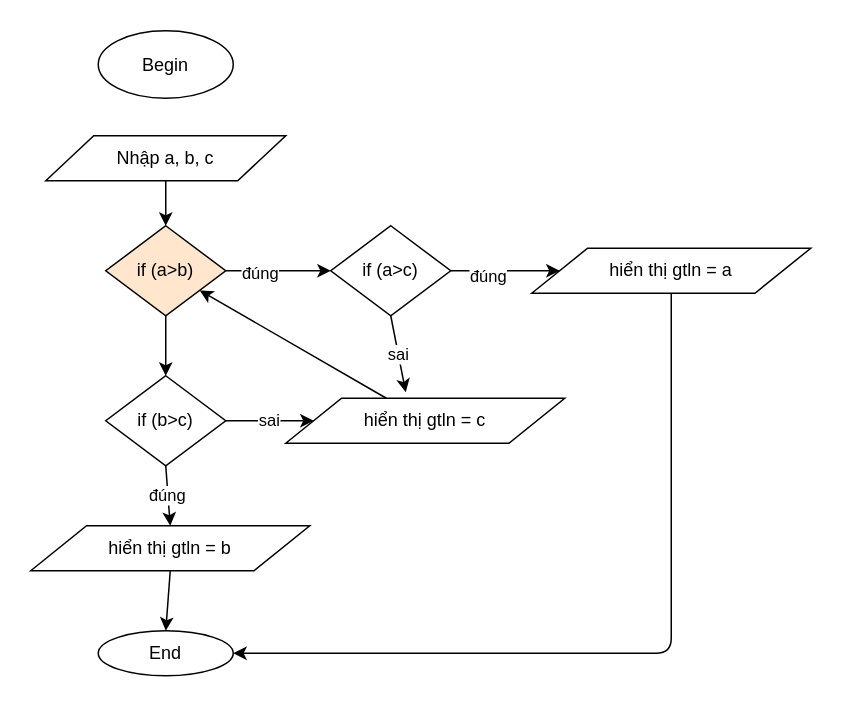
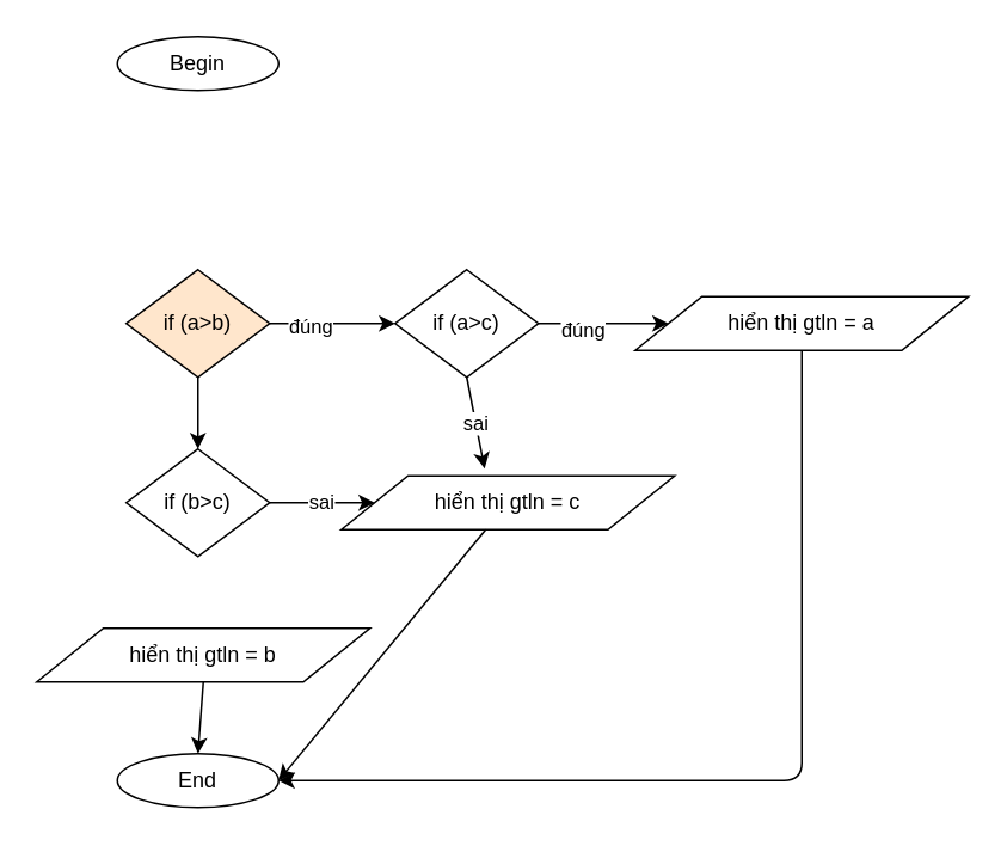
  <mxCell id="0" />
  <mxCell id="1" parent="0" />
- <mxCell id="2" value="Begin" style="ellipse;whiteSpace=wrap;html=1;" parent="1" vertex="1"><mxGeometry x="65" y="20" width="90" height="45" as="geometry" /></mxCell>
- <mxCell id="3" value="Nhập a, b, c" style="shape=parallelogram;perimeter=parallelogramPerimeter;whiteSpace=wrap;html=1;" parent="1" vertex="1"><mxGeometry x="30" y="90" width="160" height="30" as="geometry" /></mxCell>
+ <mxCell id="2" value="Begin" style="ellipse;whiteSpace=wrap;html=1;" parent="1" vertex="1"><mxGeometry x="65" y="20" width="90" height="30" as="geometry" /></mxCell>
  <mxCell id="4" value="if (a&amp;gt;b)" style="rhombus;whiteSpace=wrap;html=1;fillColor=#ffe6cc;" parent="1" vertex="1"><mxGeometry x="70" y="150" width="80" height="60" as="geometry" /></mxCell>
  <mxCell id="5" value="if (a&amp;gt;c)" style="rhombus;whiteSpace=wrap;html=1;" parent="1" vertex="1"><mxGeometry x="220" y="150" width="80" height="60" as="geometry" /></mxCell>
  <mxCell id="6" value="if (b&amp;gt;c)" style="rhombus;whiteSpace=wrap;html=1;" parent="1" vertex="1"><mxGeometry x="70" y="250" width="80" height="60" as="geometry" /></mxCell>
  <mxCell id="7" value="hiển thị gtln = a" style="shape=parallelogram;perimeter=parallelogramPerimeter;whiteSpace=wrap;html=1;" parent="1" vertex="1"><mxGeometry x="354" y="165" width="186" height="30" as="geometry" /></mxCell>
  <mxCell id="8" value="hiển thị gtln = c" style="shape=parallelogram;perimeter=parallelogramPerimeter;whiteSpace=wrap;html=1;" parent="1" vertex="1"><mxGeometry x="190" y="265" width="186" height="30" as="geometry" /></mxCell>
  <mxCell id="9" value="hiển thị gtln = b" style="shape=parallelogram;perimeter=parallelogramPerimeter;whiteSpace=wrap;html=1;" parent="1" vertex="1"><mxGeometry x="20" y="350" width="186" height="30" as="geometry" /></mxCell>
  <mxCell id="10" value="End" style="ellipse;whiteSpace=wrap;html=1;" parent="1" vertex="1"><mxGeometry x="65" y="420" width="90" height="30" as="geometry" /></mxCell>
- <mxCell id="11" value="" style="endArrow=classic;html=1;exitX=0.5;exitY=1;exitDx=0;exitDy=0;entryX=0.5;entryY=0;entryDx=0;entryDy=0;" parent="1" source="3" target="4" edge="1"><mxGeometry width="50" height="50" relative="1" as="geometry"><mxPoint x="150" y="165" as="sourcePoint" /><mxPoint x="200" y="115" as="targetPoint" /></mxGeometry></mxCell>
  <mxCell id="12" value="" style="endArrow=classic;html=1;exitX=0.5;exitY=1;exitDx=0;exitDy=0;entryX=0.5;entryY=0;entryDx=0;entryDy=0;" parent="1" source="4" target="6" edge="1"><mxGeometry width="50" height="50" relative="1" as="geometry"><mxPoint x="100" y="250" as="sourcePoint" /><mxPoint x="150" y="200" as="targetPoint" /></mxGeometry></mxCell>
  <mxCell id="13" value="" style="endArrow=classic;html=1;exitX=1;exitY=0.5;exitDx=0;exitDy=0;" parent="1" source="4" target="5" edge="1"><mxGeometry width="50" height="50" relative="1" as="geometry"><mxPoint x="156" y="180" as="sourcePoint" /><mxPoint x="206" y="130" as="targetPoint" /></mxGeometry></mxCell>
  <mxCell id="14" value="đúng" style="edgeLabel;html=1;align=center;verticalAlign=middle;resizable=0;points=[];" parent="13" vertex="1" connectable="0"><mxGeometry x="-0.371" y="-1" relative="1" as="geometry"><mxPoint as="offset" /></mxGeometry></mxCell>
  <mxCell id="15" value="" style="endArrow=classic;html=1;exitX=1;exitY=0.5;exitDx=0;exitDy=0;entryX=0;entryY=0.5;entryDx=0;entryDy=0;" parent="1" source="5" target="7" edge="1"><mxGeometry width="50" height="50" relative="1" as="geometry"><mxPoint x="316" y="170" as="sourcePoint" /><mxPoint x="366" y="120" as="targetPoint" /></mxGeometry></mxCell>
  <mxCell id="16" value="đúng" style="edgeLabel;html=1;align=center;verticalAlign=middle;resizable=0;points=[];" parent="15" vertex="1" connectable="0"><mxGeometry x="-0.339" y="-3" relative="1" as="geometry"><mxPoint as="offset" /></mxGeometry></mxCell>
- <mxCell id="17" value="đúng" style="endArrow=classic;html=1;exitX=0.5;exitY=1;exitDx=0;exitDy=0;entryX=0.5;entryY=0;entryDx=0;entryDy=0;" parent="1" source="6" target="9" edge="1"><mxGeometry width="50" height="50" relative="1" as="geometry"><mxPoint x="120" y="340" as="sourcePoint" /><mxPoint x="170" y="290" as="targetPoint" /></mxGeometry></mxCell>
  <mxCell id="18" value="" style="endArrow=classic;html=1;exitX=0.5;exitY=1;exitDx=0;exitDy=0;entryX=0.5;entryY=0;entryDx=0;entryDy=0;" parent="1" source="9" target="10" edge="1"><mxGeometry width="50" height="50" relative="1" as="geometry"><mxPoint x="170" y="420" as="sourcePoint" /><mxPoint x="220" y="370" as="targetPoint" /></mxGeometry></mxCell>
  <mxCell id="19" value="sai" style="endArrow=classic;html=1;exitX=0.5;exitY=1;exitDx=0;exitDy=0;entryX=0.43;entryY=-0.133;entryDx=0;entryDy=0;entryPerimeter=0;" parent="1" source="5" target="8" edge="1"><mxGeometry width="50" height="50" relative="1" as="geometry"><mxPoint x="354" y="280" as="sourcePoint" /><mxPoint x="404" y="230" as="targetPoint" /></mxGeometry></mxCell>
  <mxCell id="20" value="sai" style="endArrow=classic;html=1;exitX=1;exitY=0.5;exitDx=0;exitDy=0;" parent="1" source="6" target="8" edge="1"><mxGeometry width="50" height="50" relative="1" as="geometry"><mxPoint x="156" y="265" as="sourcePoint" /><mxPoint x="206" y="215" as="targetPoint" /></mxGeometry></mxCell>
  <mxCell id="21" value="" style="endArrow=classic;html=1;exitX=0.5;exitY=1;exitDx=0;exitDy=0;entryX=1;entryY=0.5;entryDx=0;entryDy=0;" parent="1" source="7" target="10" edge="1"><mxGeometry width="50" height="50" relative="1" as="geometry"><mxPoint x="330" y="280" as="sourcePoint" /><mxPoint x="380" y="230" as="targetPoint" /><Array as="points"><mxPoint x="447" y="435" /></Array></mxGeometry></mxCell>
- <mxCell id="22" value="" style="endArrow=classic;html=1;" parent="1" source="8" target="4" edge="1"><mxGeometry width="50" height="50" relative="1" as="geometry"><mxPoint x="330" y="280" as="sourcePoint" /><mxPoint x="380" y="230" as="targetPoint" /></mxGeometry></mxCell>
+ <mxCell id="22" value="" style="endArrow=classic;html=1;entryX=1;entryY=0.5;entryDx=0;entryDy=0;" parent="1" source="8" target="10" edge="1"><mxGeometry width="50" height="50" relative="1" as="geometry"><mxPoint x="330" y="280" as="sourcePoint" /><mxPoint x="380" y="230" as="targetPoint" /></mxGeometry></mxCell>
